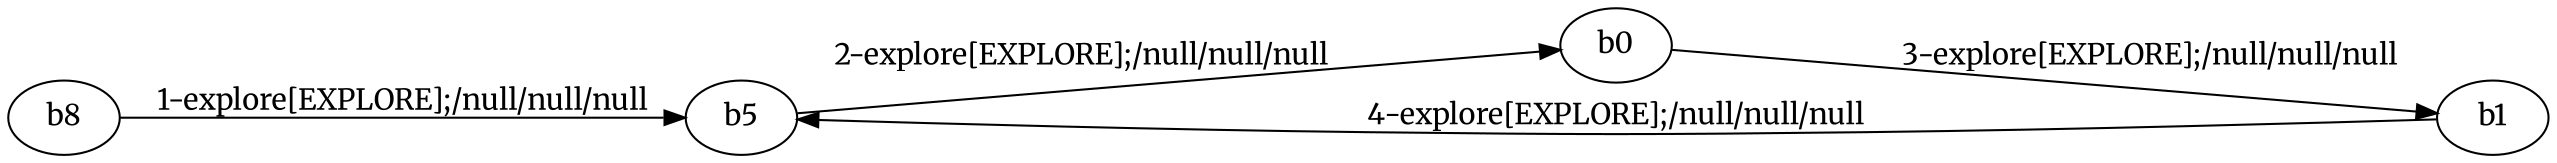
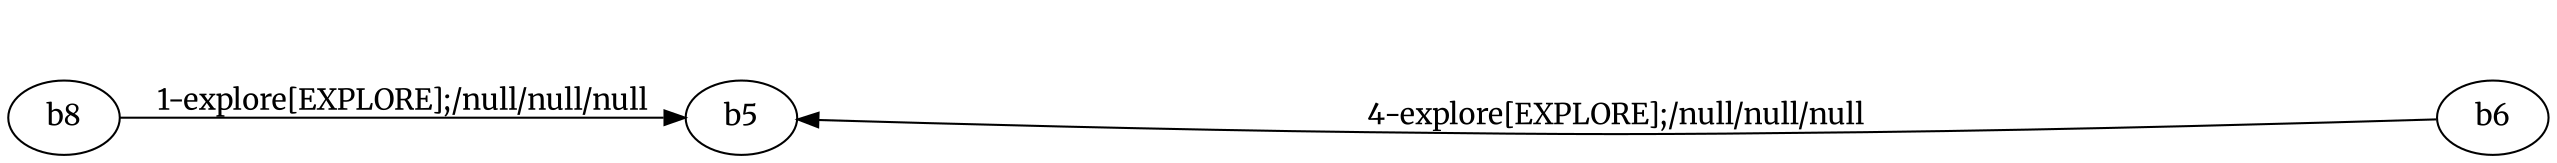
  digraph {
    fontname=Merriweather
    rankdir=LR
    node [fontname=Merriweather]
    edge [fontname=Merriweather]
    n1 [label=b8]
    n2 [label=b5]
-   b0
-   b1
+   b1 [label=b6]
    n1 -> n2 [label="1-explore[EXPLORE];/null/null/null"]
-   n2 -> b0 [label="2-explore[EXPLORE];/null/null/null"]
-   b0 -> b1 [label="3-explore[EXPLORE];/null/null/null"]
    b1 -> n2 [label="4-explore[EXPLORE];/null/null/null"]
  }
